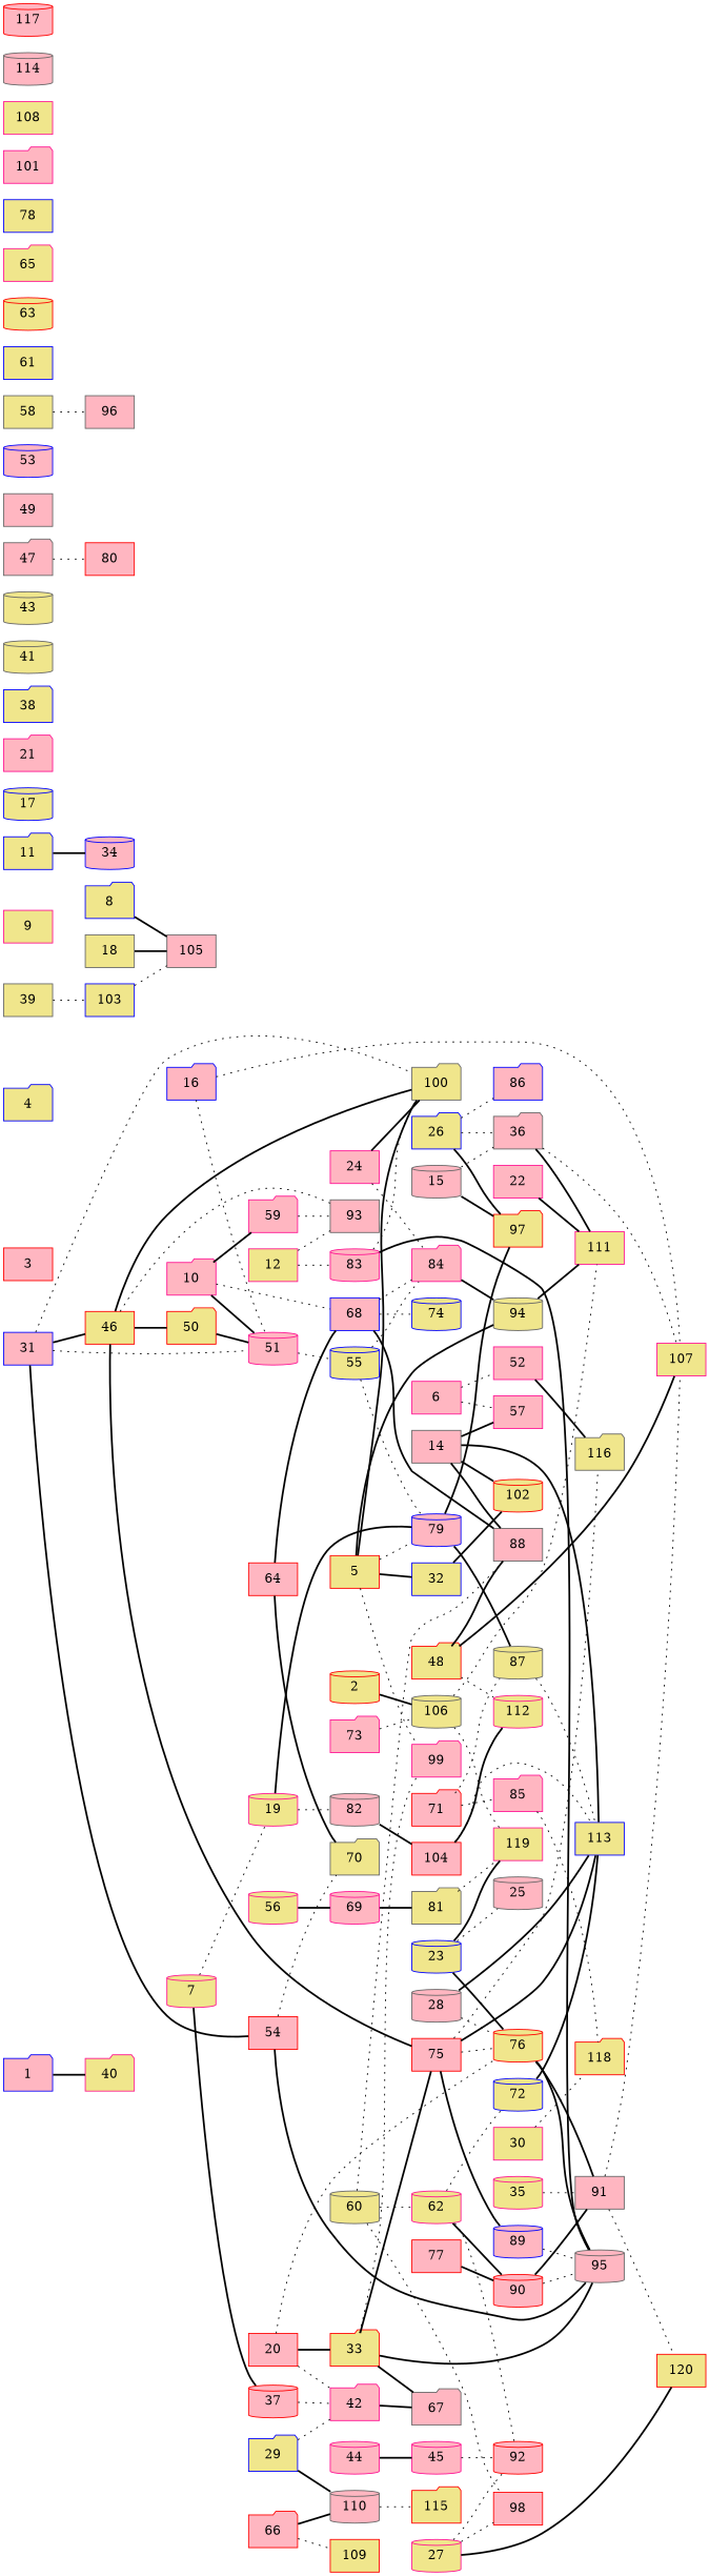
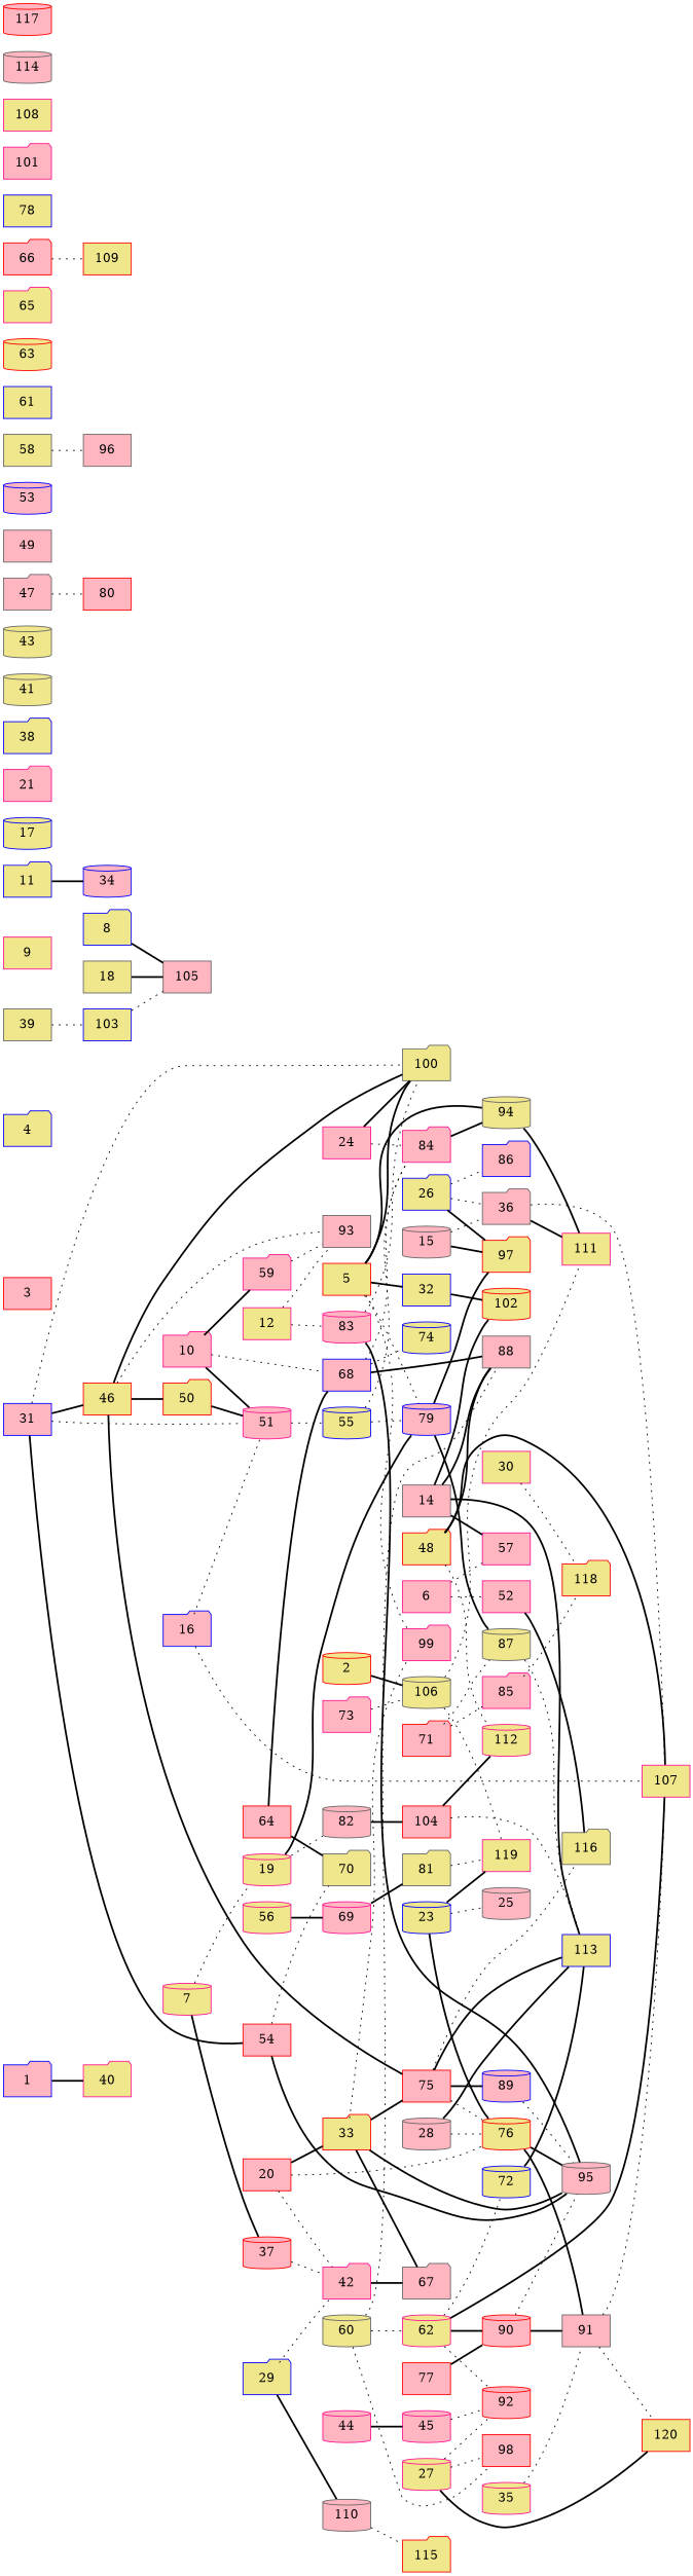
  graph {
    rankdir=LR
    node [color=deeppink fillcolor=lightpink shape=cylinder style=filled]
    edge [style=dotted]
    1 [color=blue shape=folder]
    40 [fillcolor=khaki shape=folder]
    2 [color=red fillcolor=khaki]
    106 [color=gray40 fillcolor=khaki]
    111 [fillcolor=khaki shape=box]
    119 [fillcolor=khaki shape=box]
    3 [color=red shape=box]
    4 [color=blue fillcolor=khaki shape=folder]
    5 [color=red fillcolor=khaki shape=box]
    32 [color=blue fillcolor=khaki shape=box]
    79 [color=blue]
    94 [color=gray40 fillcolor=khaki]
    99 [shape=folder]
    100 [color=gray40 fillcolor=khaki shape=folder]
    102 [color=red fillcolor=khaki]
    97 [color=red fillcolor=khaki shape=folder]
    87 [color=gray40 fillcolor=khaki]
    6 [shape=box]
    52 [shape=box]
    57 [shape=box]
    116 [color=gray40 fillcolor=khaki shape=folder]
    7 [fillcolor=khaki]
    19 [fillcolor=khaki]
    37 [color=red]
    82 [color=gray40]
    42 [shape=folder]
    8 [color=blue fillcolor=khaki shape=folder]
    105 [color=gray40 shape=box]
    9 [fillcolor=khaki shape=box]
    10 [shape=folder]
    51
    59 [shape=folder]
    68 [color=blue shape=box]
    55 [color=blue fillcolor=khaki]
    93 [color=gray40 shape=box]
    88 [color=gray40 shape=box]
    84 [shape=folder]
    74 [color=blue fillcolor=khaki]
    11 [color=blue fillcolor=khaki shape=folder]
    34 [color=blue]
    12 [fillcolor=khaki shape=box]
    83
    95 [color=gray40]
    14 [color=gray40 shape=box]
    113 [color=blue fillcolor=khaki shape=box]
    15 [color=gray40]
    36 [color=gray40 shape=folder]
    107 [fillcolor=khaki shape=box]
    16 [color=blue shape=folder]
    17 [color=blue fillcolor=khaki]
    18 [color=gray40 fillcolor=khaki shape=box]
    104 [color=red shape=box]
    20 [color=red shape=box]
    33 [color=red fillcolor=khaki shape=folder]
    76 [color=red fillcolor=khaki]
    67 [color=gray40 shape=folder]
    75 [color=red shape=box]
    91 [color=gray40 shape=box]
    21 [shape=folder]
-   22 [shape=box]
    23 [color=blue fillcolor=khaki]
    25 [color=gray40]
    24 [shape=box]
    26 [color=blue fillcolor=khaki shape=folder]
    86 [color=blue shape=folder]
    27 [fillcolor=khaki]
    92 [color=red]
    98 [color=red shape=box]
    120 [color=red fillcolor=khaki shape=box]
    28 [color=gray40]
    29 [color=blue fillcolor=khaki shape=folder]
    110 [color=gray40]
    115 [color=red fillcolor=khaki shape=folder]
    30 [fillcolor=khaki shape=box]
    118 [color=red fillcolor=khaki shape=folder]
    31 [color=blue shape=box]
    46 [color=red fillcolor=khaki shape=box]
    54 [color=red shape=box]
    50 [color=red fillcolor=khaki shape=folder]
    70 [color=gray40 fillcolor=khaki shape=folder]
    89 [color=blue]
    35 [fillcolor=khaki]
    38 [color=blue fillcolor=khaki shape=folder]
    39 [color=gray40 fillcolor=khaki shape=box]
    103 [color=blue fillcolor=khaki shape=box]
    41 [color=gray40 fillcolor=khaki]
    43 [color=gray40 fillcolor=khaki]
    44
    45
    47 [color=gray40 shape=folder]
    80 [color=red shape=box]
    48 [color=red fillcolor=khaki shape=folder]
    112 [fillcolor=khaki]
    49 [color=gray40 shape=box]
    53 [color=blue]
    56 [fillcolor=khaki]
    69
    81 [color=gray40 fillcolor=khaki shape=folder]
    58 [color=gray40 fillcolor=khaki shape=box]
    96 [color=gray40 shape=box]
    60 [color=gray40 fillcolor=khaki]
    62 [fillcolor=khaki]
    72 [color=blue fillcolor=khaki]
    90 [color=red]
    61 [color=blue fillcolor=khaki shape=box]
    63 [color=red fillcolor=khaki]
    64 [color=red shape=box]
    65 [fillcolor=khaki shape=folder]
    66 [color=red shape=folder]
    109 [color=red fillcolor=khaki shape=box]
    71 [color=red shape=folder]
    85 [shape=folder]
    73 [shape=folder]
    77 [color=red shape=box]
    78 [color=blue fillcolor=khaki shape=box]
    101 [shape=folder]
    108 [fillcolor=khaki shape=box]
    114 [color=gray40]
    117 [color=red]
    1 -- 40 [style=bold]
    2 -- 106 [style=bold]
    106 -- 111
    106 -- 119
    5 -- 32 [style=bold]
    5 -- 79
    5 -- 94 [style=bold]
    5 -- 99
    5 -- 100 [style=bold]
    32 -- 102 [style=bold]
    79 -- 97 [style=bold]
    79 -- 87 [style=bold]
    94 -- 111 [style=bold]
    87 -- 113
    6 -- 52
    6 -- 57
    52 -- 116 [style=bold]
    7 -- 19
    7 -- 37 [style=bold]
    19 -- 79 [style=bold]
    19 -- 82
    37 -- 42
    82 -- 104 [style=bold]
    42 -- 67 [style=bold]
    8 -- 105 [style=bold]
    10 -- 51 [style=bold]
    10 -- 59 [style=bold]
    10 -- 68
    51 -- 55
    59 -- 93
    68 -- 88 [style=bold]
    68 -- 84
    68 -- 74
    55 -- 79
    55 -- 84
    84 -- 94 [style=bold]
    11 -- 34 [style=bold]
    12 -- 93
    12 -- 83
    83 -- 100
    83 -- 95 [style=bold]
    14 -- 102 [style=bold]
    14 -- 57 [style=bold]
    14 -- 88 [style=bold]
    14 -- 113 [style=bold]
    15 -- 97 [style=bold]
    15 -- 36
    36 -- 111 [style=bold]
    36 -- 107
    16 -- 51
    16 -- 107
    18 -- 105 [style=bold]
    104 -- 113
    104 -- 112 [style=bold]
    20 -- 42
    20 -- 33 [style=bold]
    20 -- 76
    33 -- 99
    33 -- 95 [style=bold]
    33 -- 67 [style=bold]
    33 -- 75 [style=bold]
    76 -- 95 [style=bold]
    76 -- 91 [style=bold]
    75 -- 116
    75 -- 113 [style=bold]
    75 -- 76
    75 -- 89 [style=bold]
    91 -- 107
    91 -- 120
-   22 -- 111 [style=bold]
    23 -- 119 [style=bold]
    23 -- 76 [style=bold]
    23 -- 25
    24 -- 100 [style=bold]
    24 -- 84
    26 -- 97 [style=bold]
    26 -- 36
    26 -- 86
    27 -- 92
    27 -- 98
    27 -- 120 [style=bold]
    28 -- 113 [style=bold]
    28 -- 76
    29 -- 42
    29 -- 110 [style=bold]
    110 -- 115
    30 -- 118
    31 -- 100
    31 -- 51
    31 -- 46 [style=bold]
    31 -- 54 [style=bold]
    46 -- 100 [style=bold]
    46 -- 93
    46 -- 75 [style=bold]
    46 -- 50 [style=bold]
    54 -- 95 [style=bold]
    54 -- 70
    50 -- 51 [style=bold]
    89 -- 95
    35 -- 91
    39 -- 103
    103 -- 105
    44 -- 45 [style=bold]
    45 -- 92
    47 -- 80
    48 -- 88 [style=bold]
    48 -- 107 [style=bold]
    48 -- 112
    56 -- 69 [style=bold]
    69 -- 81 [style=bold]
    81 -- 119
    58 -- 96
    60 -- 88
    60 -- 98
    60 -- 62
+   62 -- 107 [style=bold]
    62 -- 92
    62 -- 72
    62 -- 90 [style=bold]
    72 -- 113 [style=bold]
    90 -- 95
    90 -- 91 [style=bold]
    64 -- 68 [style=bold]
    64 -- 70 [style=bold]
-   66 -- 110 [style=bold]
    66 -- 109
    71 -- 87
    71 -- 85
    85 -- 118
    73 -- 106
    77 -- 90 [style=bold]
  }
